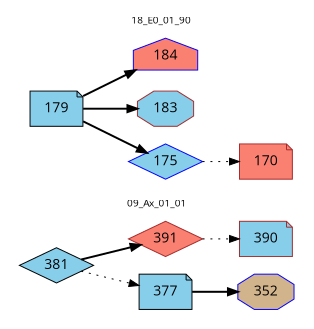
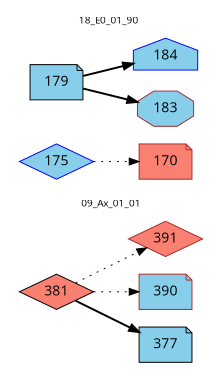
  digraph {
    fontname="Open Sans"
    rankdir=LR
    node [color=brown fillcolor=skyblue fontname="Open Sans" shape=note style=filled]
    edge [color=black fontname="Open Sans" style=bold]
-   n1 [color=black label=381 shape=diamond]
+   n1 [color=black fillcolor=salmon label=381 shape=diamond]
    n2 [color=black label=377]
    n3 [label=390]
    n4 [fillcolor=salmon label=391 shape=diamond]
-   n5 [color=blue fillcolor=tan label=352 shape=octagon]
    n6 [color=black label=179]
    n7 [color=blue label=175 shape=diamond]
    n8 [label=183 shape=octagon]
-   n9 [color=blue fillcolor=salmon label=184 shape=house]
+   n9 [color=blue label=184 shape=house]
    n10 [fillcolor=salmon label=170]
    subgraph cluster_1 {
      color=white
      fontsize=10
      label="09_Ax_01_01"
      n1
      n2
      n3
      n4
-     n5
    }
    subgraph cluster_2 {
      color=white
      fontsize=10
      label="18_E0_01_90"
      n6
      n7
      n8
      n9
      n10
    }
-   n1 -> n2 [style=dotted]
-   n4 -> n3 [style=dotted]
-   n1 -> n4
-   n2 -> n5
-   n6 -> n7
+   n1 -> n2
+   n1 -> n3 [style=dotted]
+   n1 -> n4 [style=dotted]
    n6 -> n8
    n6 -> n9
    n7 -> n10 [style=dotted]
  }
